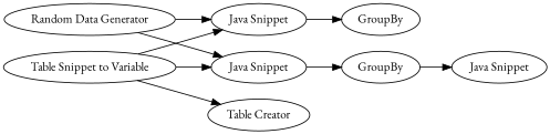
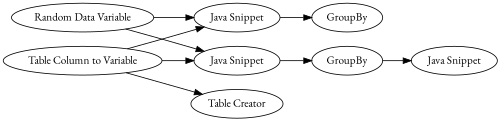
  digraph {
    fontname="EB Garamond"
    rankdir=LR
    node [fontname="EB Garamond"]
    edge [fontname="EB Garamond"]
    n1 [label=GroupBy]
    n2 [label="Java Snippet"]
-   n3 [label="Table Snippet to Variable"]
+   n3 [label="Table Column to Variable"]
    n4 [label="Java Snippet"]
    n5 [label="Java Snippet"]
    n6 [label="Table Creator"]
    n7 [label=GroupBy]
-   n8 [label="Random Data Generator"]
+   n8 [label="Random Data Variable"]
    n1 -> n2
    n3 -> n4
    n3 -> n5
    n3 -> n6
    n4 -> n1
    n5 -> n7
    n8 -> n4
    n8 -> n5
  }
